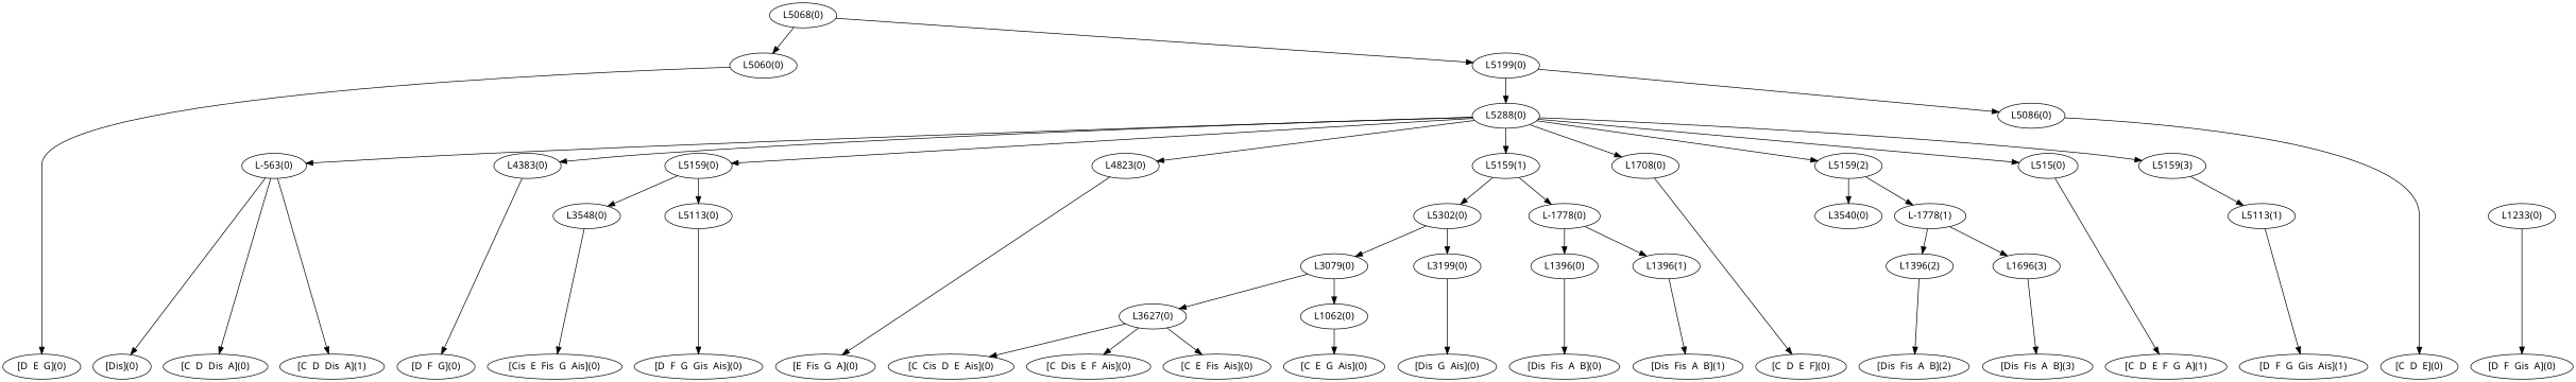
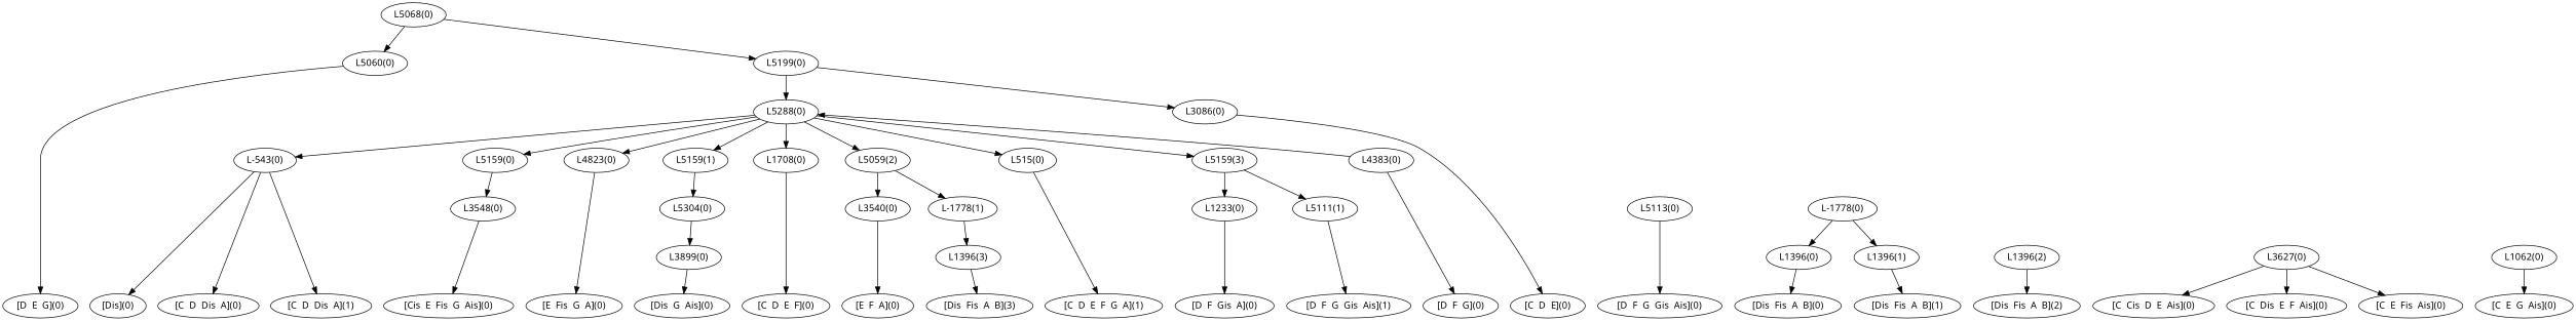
  digraph {
    fontname="Noto Sans"
    node [fontname="Noto Sans"]
    edge [fontname="Noto Sans"]
    "L5068(0)"
    "L5060(0)"
    "L5199(0)"
    "L5288(0)"
-   "L5086(0)"
-   "L-543(0)" [label="L-563(0)"]
+   "L5086(0)" [label="L3086(0)"]
+   "L-543(0)"
    "L4383(0)"
    "L5159(0)"
    "L4823(0)"
    "L5159(1)"
    "L1708(0)"
-   "L5159(2)"
+   "L5159(2)" [label="L5059(2)"]
    "L515(0)"
    "L5159(3)"
    "L3548(0)"
    "L5113(0)"
-   "L5302(0)"
+   "L5302(0)" [label="L5304(0)"]
    "L-1778(0)"
    "L3540(0)"
    "L-1778(1)"
    "L1233(0)"
-   "L5113(1)"
-   "L3079(0)"
-   "L3899(0)" [label="L3199(0)"]
+   "L5113(1)" [label="L5111(1)"]
+   "L3899(0)"
    "L1396(0)"
    "L1396(1)"
    "L1396(2)"
-   "L1396(3)" [label="L1696(3)"]
+   "L1396(3)"
    "L3627(0)"
    "L1062(0)"
    "[D  E  G](0)"
    "[Dis](0)"
    "[C  D  Dis  A](0)"
    "[C  D  Dis  A](1)"
    "[D  F  G](0)"
    "[Cis  E  Fis  G  Ais](0)"
    "[D  F  G  Gis  Ais](0)"
    "[E  Fis  G  A](0)"
    "[C  Cis  D  E  Ais](0)"
    "[C  Dis  E  F  Ais](0)"
    "[C  E  Fis  Ais](0)"
    "[C  E  G  Ais](0)"
    "[Dis  G  Ais](0)"
    "[Dis  Fis  A  B](0)"
    "[Dis  Fis  A  B](1)"
    "[C  D  E  F](0)"
+   "[E  F  A](0)"
    "[Dis  Fis  A  B](2)"
    "[Dis  Fis  A  B](3)"
    "[C  D  E  F  G  A](1)"
    "[D  F  Gis  A](0)"
    "[D  F  G  Gis  Ais](1)"
    "[C  D  E](0)"
    subgraph sub_1 {
      rank=min
      "L5068(0)"
    }
    subgraph sub_2 {
      rank=same
      "L5060(0)"
      "L5199(0)"
    }
    subgraph sub_3 {
      rank=same
      "L5288(0)"
      "L5086(0)"
    }
    subgraph sub_4 {
      rank=same
      "L-543(0)"
      "L4383(0)"
      "L5159(0)"
      "L4823(0)"
      "L5159(1)"
      "L1708(0)"
      "L5159(2)"
      "L515(0)"
      "L5159(3)"
    }
    subgraph sub_5 {
      rank=same
      "L3548(0)"
      "L5113(0)"
      "L5302(0)"
      "L-1778(0)"
      "L3540(0)"
      "L-1778(1)"
      "L1233(0)"
      "L5113(1)"
    }
    subgraph sub_6 {
      rank=same
-     "L3079(0)"
      "L3899(0)"
      "L1396(0)"
      "L1396(1)"
      "L1396(2)"
      "L1396(3)"
    }
    subgraph sub_7 {
      rank=same
      "L3627(0)"
      "L1062(0)"
    }
    subgraph sub_8 {
      rank=max
      "[D  E  G](0)"
      "[Dis](0)"
      "[C  D  Dis  A](0)"
      "[C  D  Dis  A](1)"
      "[D  F  G](0)"
      "[Cis  E  Fis  G  Ais](0)"
      "[D  F  G  Gis  Ais](0)"
      "[E  Fis  G  A](0)"
      "[C  Cis  D  E  Ais](0)"
      "[C  Dis  E  F  Ais](0)"
      "[C  E  Fis  Ais](0)"
      "[C  E  G  Ais](0)"
      "[Dis  G  Ais](0)"
      "[Dis  Fis  A  B](0)"
      "[Dis  Fis  A  B](1)"
      "[C  D  E  F](0)"
+     "[E  F  A](0)"
      "[Dis  Fis  A  B](2)"
      "[Dis  Fis  A  B](3)"
      "[C  D  E  F  G  A](1)"
      "[D  F  Gis  A](0)"
      "[D  F  G  Gis  Ais](1)"
      "[C  D  E](0)"
    }
    "L5068(0)" -> "L5060(0)"
    "L5068(0)" -> "L5199(0)"
    "L5060(0)" -> "[D  E  G](0)"
    "L5199(0)" -> "L5288(0)"
    "L5199(0)" -> "L5086(0)"
    "L5288(0)" -> "L-543(0)"
-   "L5288(0)" -> "L4383(0)"
+   "L4383(0)" -> "L5288(0)"
    "L5288(0)" -> "L5159(0)"
    "L5288(0)" -> "L4823(0)"
    "L5288(0)" -> "L5159(1)"
    "L5288(0)" -> "L1708(0)"
    "L5288(0)" -> "L5159(2)"
    "L5288(0)" -> "L515(0)"
    "L5288(0)" -> "L5159(3)"
    "L5086(0)" -> "[C  D  E](0)"
    "L-543(0)" -> "[Dis](0)"
    "L-543(0)" -> "[C  D  Dis  A](0)"
    "L-543(0)" -> "[C  D  Dis  A](1)"
    "L4383(0)" -> "[D  F  G](0)"
    "L5159(0)" -> "L3548(0)"
-   "L5159(0)" -> "L5113(0)"
    "L4823(0)" -> "[E  Fis  G  A](0)"
    "L5159(1)" -> "L5302(0)"
-   "L5159(1)" -> "L-1778(0)"
    "L1708(0)" -> "[C  D  E  F](0)"
    "L5159(2)" -> "L3540(0)"
    "L5159(2)" -> "L-1778(1)"
    "L515(0)" -> "[C  D  E  F  G  A](1)"
+   "L5159(3)" -> "L1233(0)"
    "L5159(3)" -> "L5113(1)"
    "L3548(0)" -> "[Cis  E  Fis  G  Ais](0)"
    "L5113(0)" -> "[D  F  G  Gis  Ais](0)"
-   "L5302(0)" -> "L3079(0)"
    "L5302(0)" -> "L3899(0)"
    "L-1778(0)" -> "L1396(0)"
    "L-1778(0)" -> "L1396(1)"
-   "L-1778(1)" -> "L1396(2)"
+   "L3540(0)" -> "[E  F  A](0)"
    "L-1778(1)" -> "L1396(3)"
    "L1233(0)" -> "[D  F  Gis  A](0)"
    "L5113(1)" -> "[D  F  G  Gis  Ais](1)"
-   "L3079(0)" -> "L3627(0)"
-   "L3079(0)" -> "L1062(0)"
    "L3899(0)" -> "[Dis  G  Ais](0)"
    "L1396(0)" -> "[Dis  Fis  A  B](0)"
    "L1396(1)" -> "[Dis  Fis  A  B](1)"
    "L1396(2)" -> "[Dis  Fis  A  B](2)"
    "L1396(3)" -> "[Dis  Fis  A  B](3)"
    "L3627(0)" -> "[C  Cis  D  E  Ais](0)"
    "L3627(0)" -> "[C  Dis  E  F  Ais](0)"
    "L3627(0)" -> "[C  E  Fis  Ais](0)"
    "L1062(0)" -> "[C  E  G  Ais](0)"
  }
